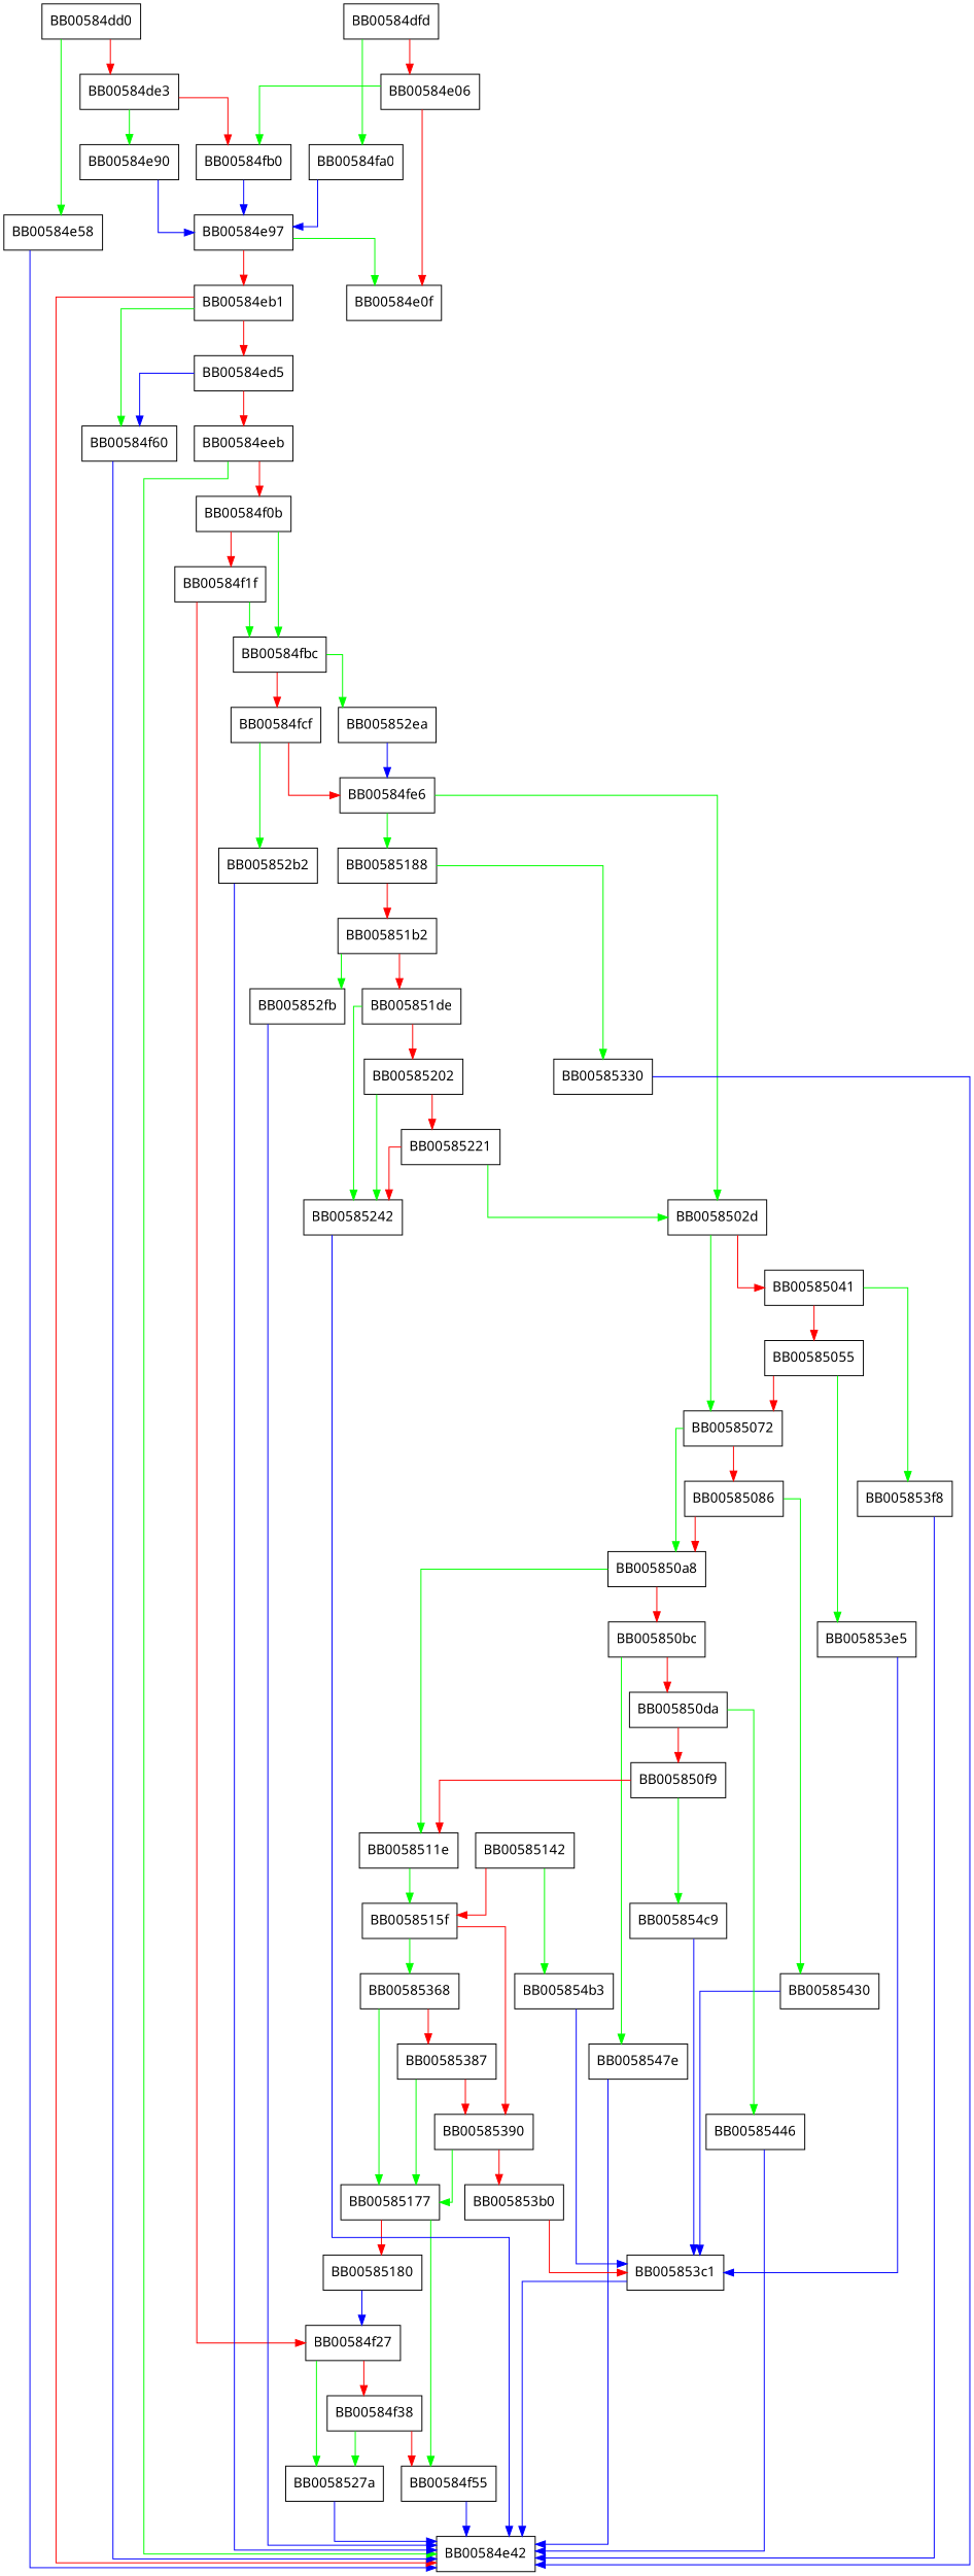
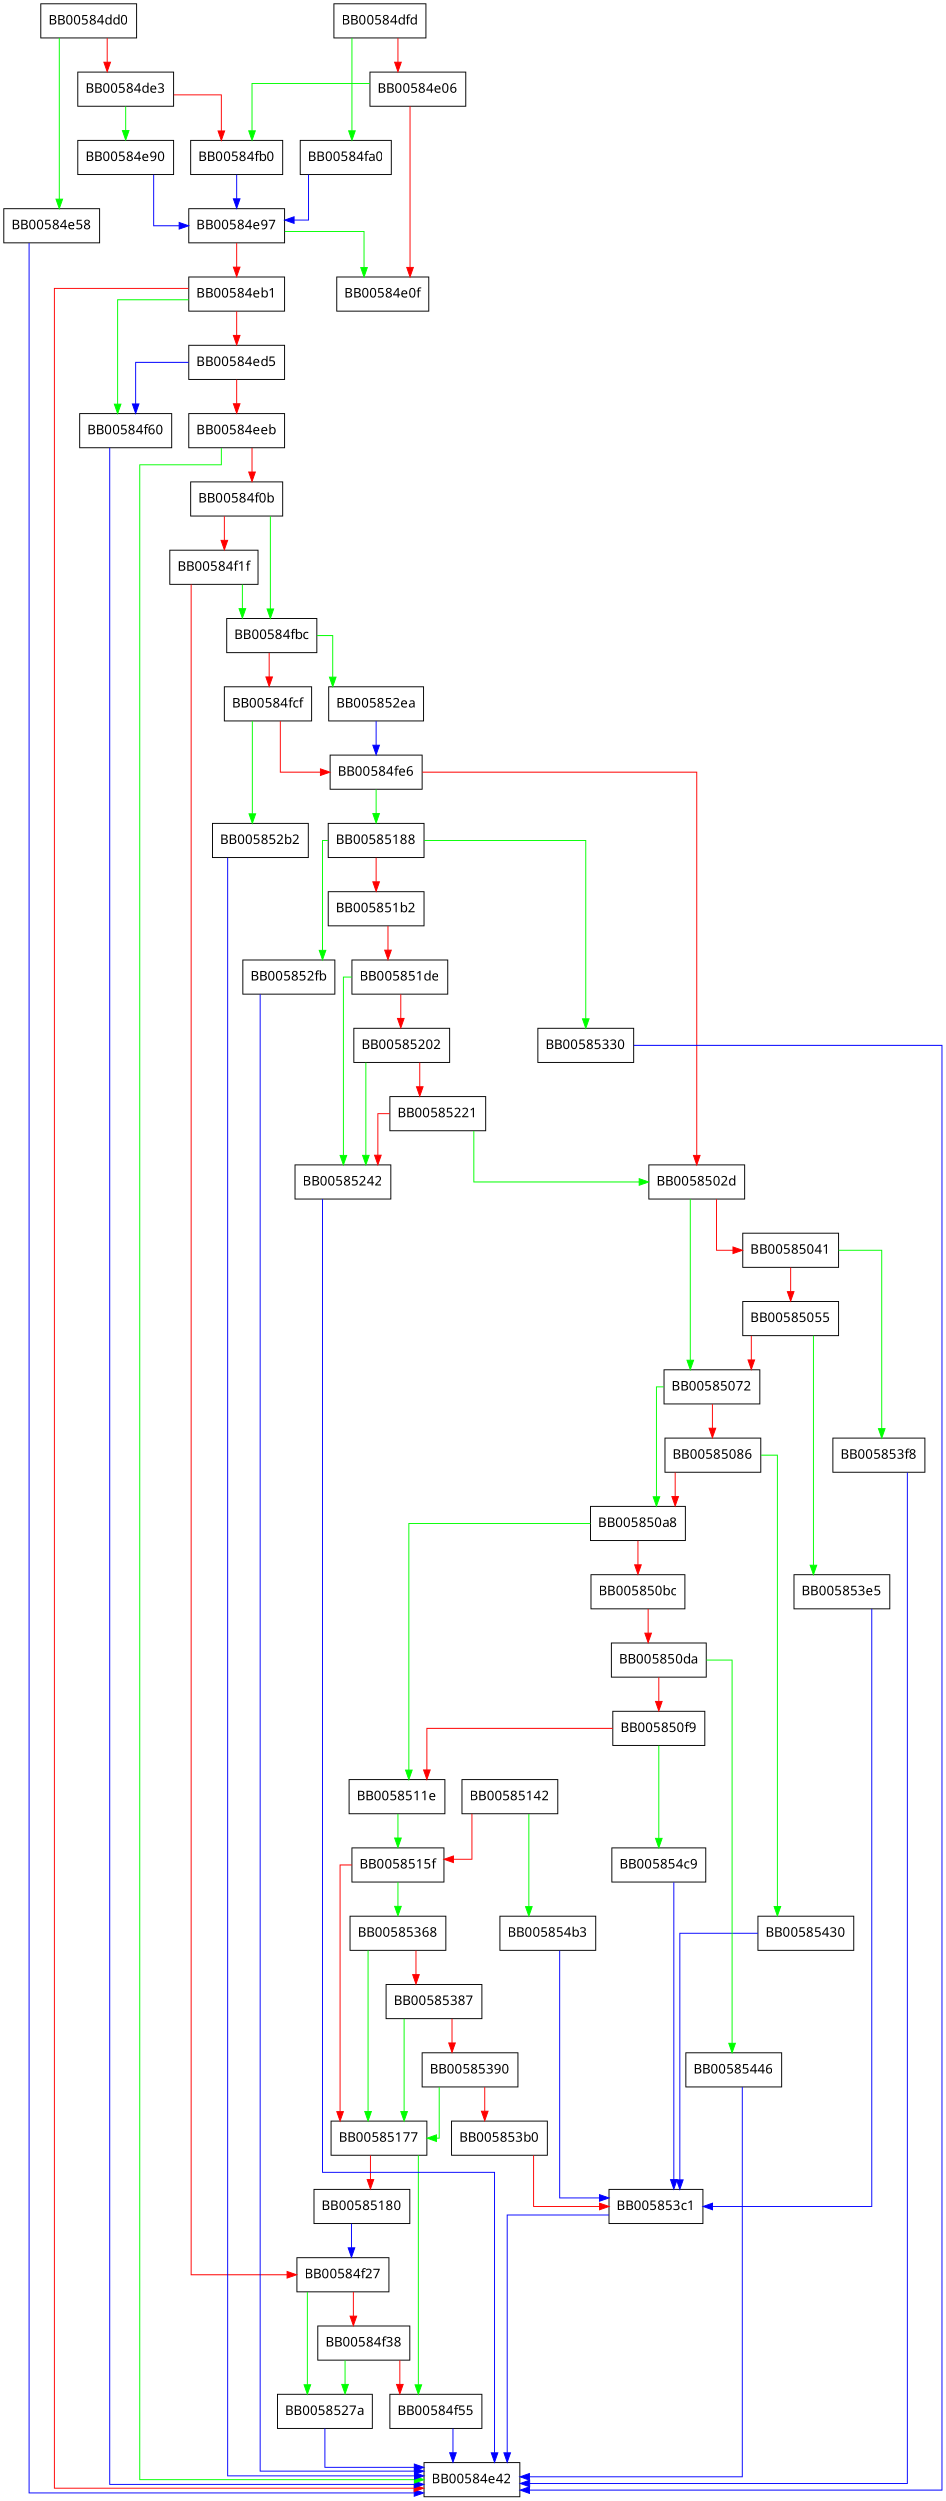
  digraph {
    fontname="Noto Sans"
    splines=ortho
    node [fontname="Noto Sans" shape=box]
    edge [color=red fontname="Noto Sans"]
    BB00584dd0
    BB00584e58
    BB00584de3
    BB00584e42
    BB00584e90
    BB00584fb0
    BB00584e97
    BB00584dfd
    BB00584fa0
    BB00584e06
    BB00584e0f
    BB00584eb1
    BB00584f60
    BB00584ed5
    BB00584eeb
    BB00584f0b
    BB00584fbc
    BB00584f1f
    BB005852ea
    BB00584fcf
    BB00584f27
    BB00584fe6
    BB005852b2
    BB0058527a
    BB00584f38
    BB00584f55
    BB00585188
    BB0058502d
    BB00585330
    BB005851b2
    BB00585072
    BB00585041
    BB005852fb
    BB005851de
    BB005850a8
    BB00585086
    BB005853f8
    BB00585055
    BB0058511e
    BB005850bc
    BB00585430
    BB005853e5
    BB005853c1
    BB0058515f
-   BB0058547e
    BB005850da
    BB00585368
    BB00585177
    BB00585446
    BB005850f9
    BB005854c9
    BB00585387
    BB00585180
    BB00585142
    BB005854b3
    BB00585390
    BB00585242
    BB00585202
    BB00585221
    BB005853b0
    BB00584dd0 -> BB00584e58 [color=green]
    BB00584dd0 -> BB00584de3
    BB00584e58 -> BB00584e42 [color=blue]
    BB00584de3 -> BB00584e90 [color=green]
    BB00584de3 -> BB00584fb0
    BB00584e90 -> BB00584e97 [color=blue]
    BB00584fb0 -> BB00584e97 [color=blue]
    BB00584e97 -> BB00584e0f [color=green]
    BB00584e97 -> BB00584eb1
    BB00584dfd -> BB00584fa0 [color=green]
    BB00584dfd -> BB00584e06
    BB00584fa0 -> BB00584e97 [color=blue]
    BB00584e06 -> BB00584fb0 [color=green]
    BB00584e06 -> BB00584e0f
    BB00584eb1 -> BB00584e42
    BB00584eb1 -> BB00584f60 [color=green]
    BB00584eb1 -> BB00584ed5
    BB00584f60 -> BB00584e42 [color=blue]
    BB00584ed5 -> BB00584f60 [color=blue]
    BB00584ed5 -> BB00584eeb
    BB00584eeb -> BB00584e42 [color=green]
    BB00584eeb -> BB00584f0b
    BB00584f0b -> BB00584fbc [color=green]
    BB00584f0b -> BB00584f1f
    BB00584fbc -> BB005852ea [color=green]
    BB00584fbc -> BB00584fcf
    BB00584f1f -> BB00584fbc [color=green]
    BB00584f1f -> BB00584f27
    BB005852ea -> BB00584fe6 [color=blue]
    BB00584fcf -> BB00584fe6
    BB00584fcf -> BB005852b2 [color=green]
    BB00584f27 -> BB0058527a [color=green]
    BB00584f27 -> BB00584f38
    BB00584fe6 -> BB00585188 [color=green]
-   BB00584fe6 -> BB0058502d [color=green]
+   BB00584fe6 -> BB0058502d
    BB005852b2 -> BB00584e42 [color=blue]
    BB0058527a -> BB00584e42 [color=blue]
    BB00584f38 -> BB0058527a [color=green]
    BB00584f38 -> BB00584f55
    BB00584f55 -> BB00584e42 [color=blue]
    BB00585188 -> BB00585330 [color=green]
    BB00585188 -> BB005851b2
    BB0058502d -> BB00585072 [color=green]
    BB0058502d -> BB00585041
    BB00585330 -> BB00584e42 [color=blue]
-   BB005851b2 -> BB005852fb [color=green]
+   BB00585188 -> BB005852fb [color=green]
    BB005851b2 -> BB005851de
    BB00585072 -> BB005850a8 [color=green]
    BB00585072 -> BB00585086
    BB00585041 -> BB005853f8 [color=green]
    BB00585041 -> BB00585055
    BB005852fb -> BB00584e42 [color=blue]
    BB005851de -> BB00585242 [color=green]
    BB005851de -> BB00585202
    BB005850a8 -> BB0058511e [color=green]
    BB005850a8 -> BB005850bc
    BB00585086 -> BB005850a8
    BB00585086 -> BB00585430 [color=green]
    BB005853f8 -> BB00584e42 [color=blue]
    BB00585055 -> BB00585072
    BB00585055 -> BB005853e5 [color=green]
    BB0058511e -> BB0058515f [color=green]
-   BB005850bc -> BB0058547e [color=green]
    BB005850bc -> BB005850da
    BB00585430 -> BB005853c1 [color=blue]
    BB005853e5 -> BB005853c1 [color=blue]
    BB005853c1 -> BB00584e42 [color=blue]
    BB0058515f -> BB00585368 [color=green]
-   BB0058515f -> BB00585390
-   BB0058547e -> BB00584e42 [color=blue]
+   BB0058515f -> BB00585177
    BB005850da -> BB00585446 [color=green]
    BB005850da -> BB005850f9
    BB00585368 -> BB00585177 [color=green]
    BB00585368 -> BB00585387
    BB00585177 -> BB00584f55 [color=green]
    BB00585177 -> BB00585180
    BB00585446 -> BB00584e42 [color=blue]
    BB005850f9 -> BB0058511e
    BB005850f9 -> BB005854c9 [color=green]
    BB005854c9 -> BB005853c1 [color=blue]
    BB00585387 -> BB00585177 [color=green]
    BB00585387 -> BB00585390
    BB00585180 -> BB00584f27 [color=blue]
    BB00585142 -> BB0058515f
    BB00585142 -> BB005854b3 [color=green]
    BB005854b3 -> BB005853c1 [color=blue]
    BB00585390 -> BB00585177 [color=green]
    BB00585390 -> BB005853b0
    BB00585242 -> BB00584e42 [color=blue]
    BB00585202 -> BB00585242 [color=green]
    BB00585202 -> BB00585221
    BB00585221 -> BB0058502d [color=green]
    BB00585221 -> BB00585242
    BB005853b0 -> BB005853c1
  }
